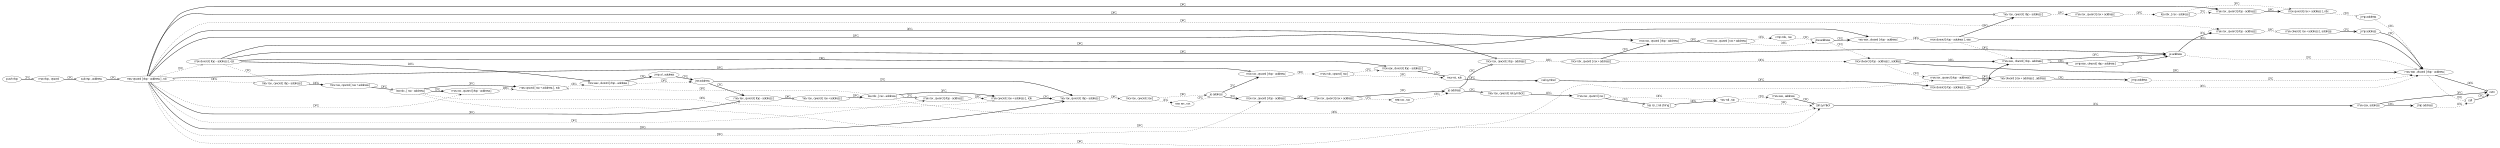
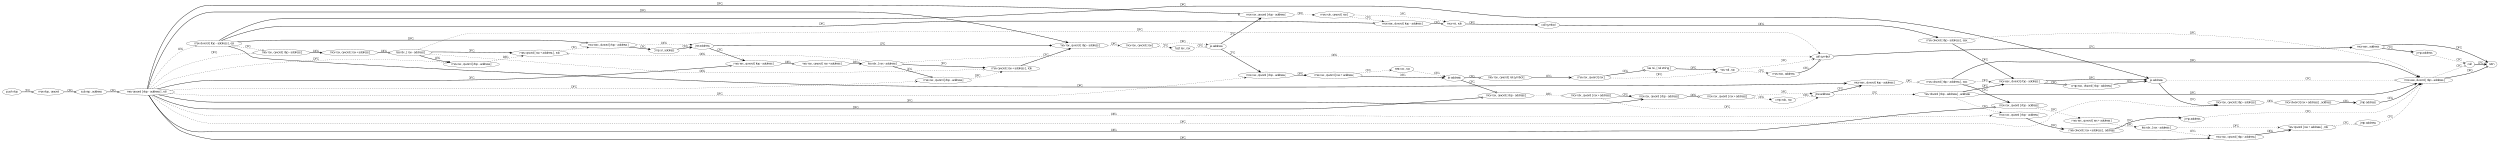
  digraph {
    fontname=Montserrat
    rankdir=LR
    node [fontname=Montserrat]
    edge [arrowhead=vee fontname=Montserrat style=bold]
    n1 [label="push rbp"]
    n2 [label="mov rbp , qword"]
    n3 [label="sub rsp , address"]
    n4 [label="mov qword [ rbp - address ] , rdi"]
    n5 [label="mov dword [ rbp - address ] , esi"]
    n6 [label="mov rax , qword [ rbp - address ]"]
    n7 [label="mov rax , qword [ rbp - address ]"]
    n8 [label="mov rax , qword [ rbp - address ]"]
    n9 [label="mov rax , qword [ rbp - address ]"]
    n10 [label="mov rax , qword [ rbp - address ]"]
    n11 [label="mov rax , qword [ rbp - address ]"]
    n12 [label="mov rax , qword [ rbp - address ]"]
    n13 [label="mov rax , qword [ rbp - address ]"]
    n14 [label="mov rax , qword [ rbp - address ]"]
    n15 [label="mov rax , qword [ rbp - address ]"]
    n16 [label="mov rax , qword [ rbp - address ]"]
    n17 [label="mov rax , qword [ rbp - address ]"]
    n18 [label="mov rax , qword [ rbp - address ]"]
    n19 [label="mov eax , dword [ rbp - address ]"]
    n20 [label="mov eax , dword [ rbp - address ]"]
    n21 [label="je address"]
    n22 [label="mov eax , dword [ rbp - address ]"]
    n23 [label="mov rax , qword [ rax + address ]"]
    n24 [label="mov qword [ rax + address ] , rdx"]
    n25 [label="mov rax , qword [ rax ]"]
    n26 [label="mov rax , qword [ rax + address ]"]
    n27 [label="mov rax , qword [ rax + address ]"]
    n28 [label="mov rdx , qword [ rax ]"]
    n29 [label="mov qword [ rax + address ] , rdx"]
    n30 [label="mov rdx , qword [ rax + address ]"]
    n31 [label="mov dword [ rax + address ] , address"]
    n32 [label="mov rax , qword [ rax + address ]"]
    n33 [label="mov dword [ rax + address ] , address"]
    n34 [label="mov rax , qword [ rax + address ]"]
    n35 [label="mov qword [ rax + address ] , rdx"]
    n36 [label="cmp al , address"]
    n37 [label="jne address"]
    n38 [label="mov rsi , rdx"]
    n39 [label="mov eax , dword [ rbp - address ]"]
    n40 [label="mov dword [ rbp - address ] , eax"]
    n41 [label="lea rdx , [ rax - address ]"]
    n42 [label="call symbol"]
    n43 [label="mov eax , address"]
    n44 [label="test rax , rax"]
    n45 [label="je address"]
    n46 [label="lea rdx , [ rax - address ]"]
    n47 [label="test rax , rax"]
    n48 [label="je address"]
    n49 [label="mov rax , qword [ rel symbol ]"]
    n50 [label="mov rax , qword [ rax ]"]
    n51 [label="lea rsi , [ rel string ]"]
    n52 [label="mov rdi , rax"]
    n53 [label="jbe address"]
    n54 [label="call symbol"]
    n55 [label="mov dword [ rbp - address ] , eax"]
    n56 [label="mov eax , dword [ rbp - address ]"]
    n57 [label="cmp eax , dword [ rbp - address ]"]
    n58 [label=call]
    n59 [label=retn]
    n60 [label="jmp address"]
    n61 [label="mov eax , address"]
    n62 [label="jmp address"]
    n63 [label="mov dword [ rbp - address ] , address"]
    n64 [label="cmp rdx , rax"]
    n65 [label="jmp address"]
    n66 [label="lea rdx , [ rax - address ]"]
    n67 [label="jmp address"]
    n1 -> n2 [arrowhead=odot label=CFG]
    n2 -> n3 [arrowhead=odot label=CFG]
    n3 -> n4 [arrowhead=odot label=CFG]
    n4 -> n5 [arrowhead=odot label=CFG style=dashed]
    n4 -> n6 [arrowhead=odot label=DFG style=dashed]
    n4 -> n7 [label=DFG style=dashed]
    n4 -> n8 [label=DFG]
    n4 -> n9 [arrowhead=odot label=DFG]
    n4 -> n10 [label=DFG style=dashed]
    n4 -> n11 [arrowhead=odot label=DFG]
    n4 -> n12 [label=DFG style=dashed]
    n4 -> n13 [arrowhead=odot label=DFG]
    n4 -> n14 [arrowhead=diamond label=DFG style=dashed]
    n4 -> n15 [label=DFG]
    n4 -> n16 [label=DFG style=dashed]
    n4 -> n17 [arrowhead=odot label=DFG]
    n4 -> n18 [arrowhead=diamond label=DFG]
    n5 -> n6 [arrowhead=odot label=CFG style=dashed]
    n5 -> n19 [arrowhead=odot label=DFG]
    n5 -> n20 [arrowhead=odot label=DFG]
    n5 -> n21 [label=DFG]
    n5 -> n22 [label=DFG]
    n6 -> n23 [arrowhead=diamond label=DFG]
    n7 -> n24 [label=DFG style=dashed]
    n8 -> n25 [label=DFG style=dashed]
    n9 -> n26 [arrowhead=odot label=DFG]
    n10 -> n27 [arrowhead=diamond label=DFG]
    n11 -> n28 [arrowhead=diamond label=DFG style=dashed]
    n12 -> n29 [arrowhead=diamond label=DFG style=dashed]
    n13 -> n30 [arrowhead=odot label=DFG style=dashed]
    n14 -> n31 [arrowhead=odot label=DFG style=dashed]
    n15 -> n32 [arrowhead=odot label=DFG]
    n16 -> n33 [label=DFG]
    n17 -> n34 [arrowhead=diamond label=DFG style=dashed]
    n18 -> n35 [label=DFG]
    n19 -> n36 [arrowhead=diamond label=CFG]
    n19 -> n37 [arrowhead=diamond label=DFG style=dashed]
    n20 -> n38 [arrowhead=odot label=CFG]
    n21 -> n14 [arrowhead=diamond label=CFG]
    n21 -> n39 [arrowhead=odot label=CFG style=dashed]
    n22 -> n40 [arrowhead=odot label=DFG style=dashed]
    n23 -> n41 [arrowhead=odot label=DFG]
    n24 -> n19 [label=CFG style=dashed]
    n25 -> n44 [arrowhead=diamond label=CFG style=dashed]
    n25 -> n45 [label=DFG style=dashed]
    n26 -> n46 [label=DFG]
    n27 -> n47 [label=CFG style=dashed]
    n27 -> n48 [label=DFG]
    n28 -> n20 [label=CFG style=dashed]
    n28 -> n38 [arrowhead=diamond label=DFG style=dashed]
    n29 -> n8 [arrowhead=diamond label=CFG]
    n30 -> n15 [arrowhead=diamond label=CFG]
-   n30 -> n63 [arrowhead=diamond label=DFG style=dashed]
+   n30 -> n53 [arrowhead=diamond label=DFG style=dashed]
    n31 -> n60 [label=CFG]
    n32 -> n53 [arrowhead=diamond label=DFG style=dashed]
    n32 -> n64 [arrowhead=diamond label=CFG style=dashed]
    n33 -> n65 [label=CFG]
    n34 -> n66 [arrowhead=diamond label=DFG style=dashed]
    n35 -> n67 [arrowhead=odot label=CFG style=dashed]
    n36 -> n37 [label=CFG]
    n37 -> n8 [arrowhead=diamond label=CFG]
    n37 -> n9 [label=CFG]
    n38 -> n54 [arrowhead=diamond label=DFG]
    n39 -> n58 [arrowhead=odot label=CFG style=dashed]
    n39 -> n59 [arrowhead=odot label=DFG]
    n40 -> n17 [label=CFG]
    n40 -> n39 [label=DFG]
    n40 -> n56 [label=DFG style=dashed]
    n41 -> n7 [arrowhead=diamond label=CFG]
    n41 -> n24 [arrowhead=diamond label=DFG]
    n41 -> n29 [arrowhead=odot label=DFG style=dashed]
    n41 -> n42 [arrowhead=diamond label=DFG style=dashed]
    n42 -> n43 [arrowhead=diamond label=CFG]
    n43 -> n59 [label=DFG]
    n43 -> n62 [label=CFG]
    n44 -> n45 [arrowhead=odot label=CFG style=dashed]
    n45 -> n10 [label=CFG]
    n45 -> n11 [label=CFG]
    n46 -> n12 [arrowhead=odot label=CFG]
    n46 -> n24 [arrowhead=odot label=DFG style=dashed]
    n46 -> n29 [arrowhead=diamond label=DFG]
    n46 -> n42 [label=DFG style=dashed]
    n47 -> n48 [arrowhead=diamond label=CFG style=dashed]
    n48 -> n13 [arrowhead=odot label=CFG]
    n48 -> n49 [arrowhead=odot label=CFG]
    n49 -> n50 [label=CFG]
    n50 -> n51 [arrowhead=odot label=CFG]
    n50 -> n52 [label=DFG style=dashed]
    n51 -> n52 [label=DFG]
    n52 -> n42 [label=DFG style=dashed]
    n52 -> n61 [label=CFG style=dashed]
    n53 -> n22 [label=CFG]
    n53 -> n63 [arrowhead=diamond label=CFG style=dashed]
    n54 -> n55 [arrowhead=diamond label=DFG]
    n55 -> n39 [arrowhead=diamond label=DFG style=dashed]
    n55 -> n56 [arrowhead=diamond label=DFG]
    n56 -> n21 [arrowhead=diamond label=DFG]
    n56 -> n57 [arrowhead=odot label=CFG]
    n57 -> n21 [label=CFG]
    n58 -> n59 [label=CFG]
    n60 -> n39 [arrowhead=diamond label=CFG]
    n61 -> n42 [arrowhead=odot label=CFG]
    n62 -> n58 [label=CFG style=dashed]
    n63 -> n16 [label=CFG style=dashed]
    n63 -> n39 [label=DFG]
    n63 -> n56 [arrowhead=diamond label=DFG]
    n64 -> n53 [arrowhead=odot label=CFG style=dashed]
    n65 -> n39 [arrowhead=diamond label=CFG style=dashed]
    n66 -> n18 [label=CFG style=dashed]
    n66 -> n35 [label=DFG style=dashed]
    n67 -> n39 [arrowhead=odot label=CFG style=dashed]
  }
